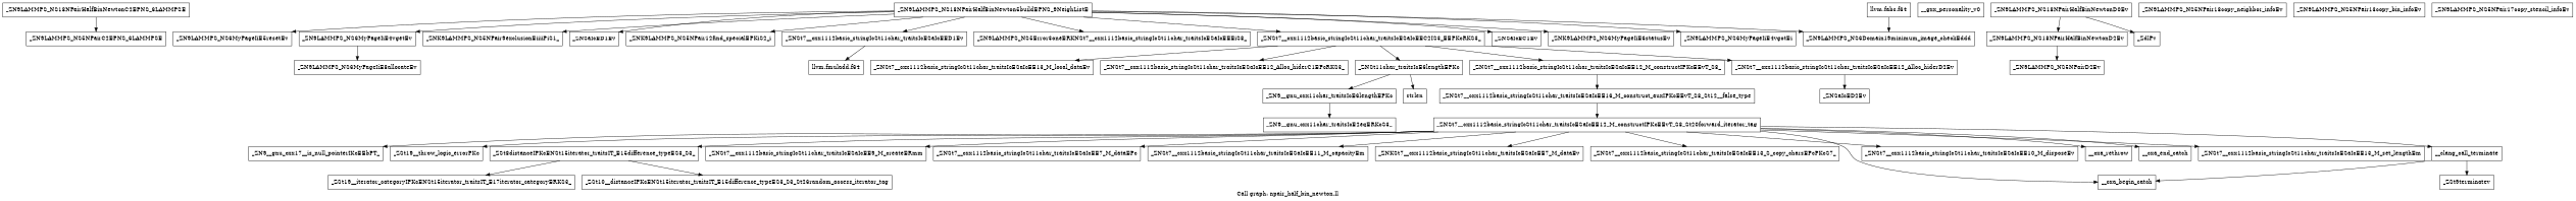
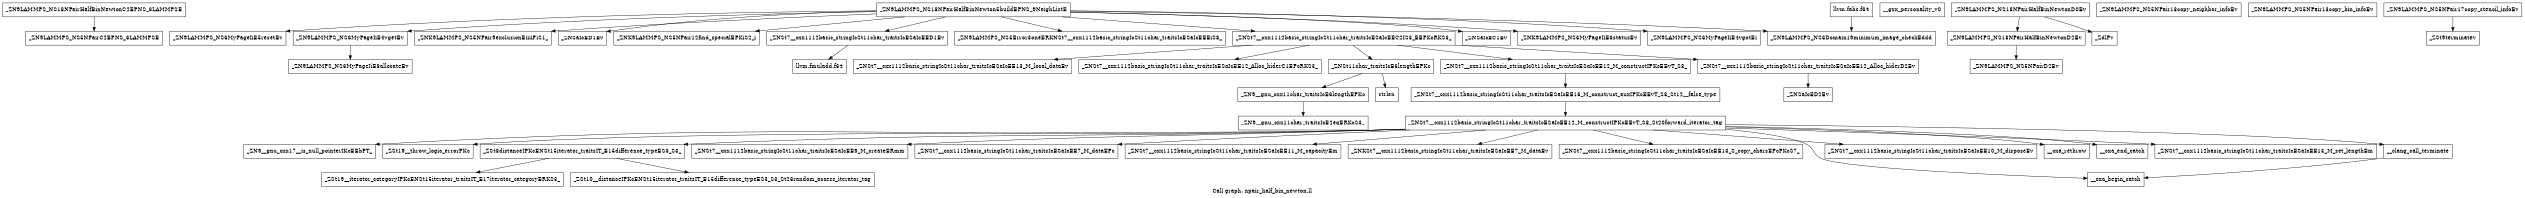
  digraph {
    label="Call graph: npair_half_bin_newton.ll"
    node [shape=record]
    n1 [label="{_ZN9LAMMPS_NS18NPairHalfBinNewtonC2EPNS_6LAMMPSE}"]
    n2 [label="{_ZN9LAMMPS_NS5NPairC2EPNS_6LAMMPSE}"]
    n3 [label="{_ZN9LAMMPS_NS18NPairHalfBinNewton5buildEPNS_9NeighListE}"]
    n4 [label="{_ZN9LAMMPS_NS6MyPageIiE5resetEv}"]
    n5 [label="{_ZN9LAMMPS_NS6MyPageIiE4vgetEv}"]
    n6 [label="{_ZNK9LAMMPS_NS5NPair9exclusionEiiiiPiS1_}"]
    n7 [label="{_ZNSaIcED1Ev}"]
    n8 [label="{_ZNK9LAMMPS_NS5NPair12find_specialEPKiS2_i}"]
    n9 [label="{_ZNSt7__cxx1112basic_stringIcSt11char_traitsIcESaIcEED1Ev}"]
    n10 [label="{_ZN9LAMMPS_NS6Domain19minimum_image_checkEddd}"]
    n11 [label="{_ZN9LAMMPS_NS5Error3oneERKNSt7__cxx1112basic_stringIcSt11char_traitsIcESaIcEEEiS8_}"]
    n12 [label="{_ZNSt7__cxx1112basic_stringIcSt11char_traitsIcESaIcEEC2IS3_EEPKcRKS3_}"]
    n13 [label="{_ZNSaIcEC1Ev}"]
    n14 [label="{_ZNK9LAMMPS_NS6MyPageIiE6statusEv}"]
    n15 [label="{_ZN9LAMMPS_NS6MyPageIiE4vgotEi}"]
    n16 [label="{_ZN9LAMMPS_NS6MyPageIiE8allocateEv}"]
    n17 [label="{llvm.fmuladd.f64}"]
    n18 [label="{_ZNSt7__cxx1112basic_stringIcSt11char_traitsIcESaIcEE13_M_local_dataEv}"]
    n19 [label="{_ZNSt7__cxx1112basic_stringIcSt11char_traitsIcESaIcEE12_Alloc_hiderC1EPcRKS3_}"]
    n20 [label="{_ZNSt11char_traitsIcE6lengthEPKc}"]
    n21 [label="{_ZNSt7__cxx1112basic_stringIcSt11char_traitsIcESaIcEE12_M_constructIPKcEEvT_S8_}"]
    n22 [label="{_ZNSt7__cxx1112basic_stringIcSt11char_traitsIcESaIcEE12_Alloc_hiderD2Ev}"]
    n23 [label="{llvm.fabs.f64}"]
    n24 [label="{_ZN9__gnu_cxx11char_traitsIcE6lengthEPKc}"]
    n25 [label="{strlen}"]
    n26 [label="{_ZNSt7__cxx1112basic_stringIcSt11char_traitsIcESaIcEE16_M_construct_auxIPKcEEvT_S8_St12__false_type}"]
    n27 [label="{_ZNSaIcED2Ev}"]
    n28 [label="{_ZN9__gnu_cxx11char_traitsIcE2eqERKcS3_}"]
    n29 [label="{_ZNSt7__cxx1112basic_stringIcSt11char_traitsIcESaIcEE12_M_constructIPKcEEvT_S8_St20forward_iterator_tag}"]
    n30 [label="{__gxx_personality_v0}"]
    n31 [label="{_ZN9LAMMPS_NS18NPairHalfBinNewtonD2Ev}"]
    n32 [label="{_ZN9LAMMPS_NS5NPairD2Ev}"]
    n33 [label="{_ZN9LAMMPS_NS18NPairHalfBinNewtonD0Ev}"]
    n34 [label="{_ZdlPv}"]
    n35 [label="{_ZN9LAMMPS_NS5NPair18copy_neighbor_infoEv}"]
    n36 [label="{_ZN9LAMMPS_NS5NPair13copy_bin_infoEv}"]
    n37 [label="{_ZN9LAMMPS_NS5NPair17copy_stencil_infoEv}"]
    n38 [label="{_ZN9__gnu_cxx17__is_null_pointerIKcEEbPT_}"]
    n39 [label="{_ZSt19__throw_logic_errorPKc}"]
    n40 [label="{_ZSt8distanceIPKcENSt15iterator_traitsIT_E15difference_typeES3_S3_}"]
    n41 [label="{_ZNSt7__cxx1112basic_stringIcSt11char_traitsIcESaIcEE9_M_createERmm}"]
    n42 [label="{_ZNSt7__cxx1112basic_stringIcSt11char_traitsIcESaIcEE7_M_dataEPc}"]
    n43 [label="{_ZNSt7__cxx1112basic_stringIcSt11char_traitsIcESaIcEE11_M_capacityEm}"]
    n44 [label="{_ZNKSt7__cxx1112basic_stringIcSt11char_traitsIcESaIcEE7_M_dataEv}"]
    n45 [label="{_ZNSt7__cxx1112basic_stringIcSt11char_traitsIcESaIcEE13_S_copy_charsEPcPKcS7_}"]
    n46 [label="{__cxa_begin_catch}"]
    n47 [label="{_ZNSt7__cxx1112basic_stringIcSt11char_traitsIcESaIcEE10_M_disposeEv}"]
    n48 [label="{__cxa_rethrow}"]
    n49 [label="{__cxa_end_catch}"]
    n50 [label="{_ZNSt7__cxx1112basic_stringIcSt11char_traitsIcESaIcEE13_M_set_lengthEm}"]
    n51 [label="{__clang_call_terminate}"]
    n52 [label="{_ZSt19__iterator_categoryIPKcENSt15iterator_traitsIT_E17iterator_categoryERKS3_}"]
    n53 [label="{_ZSt10__distanceIPKcENSt15iterator_traitsIT_E15difference_typeES3_S3_St26random_access_iterator_tag}"]
    n54 [label="{_ZSt9terminatev}"]
    n1 -> n2
    n3 -> n4
    n3 -> n5
    n3 -> n6
    n3 -> n7
    n3 -> n8
    n3 -> n9
    n3 -> n10
    n3 -> n11
    n3 -> n12
    n3 -> n13
    n3 -> n14
    n3 -> n15
    n5 -> n16
    n9 -> n17
    n12 -> n18
    n12 -> n19
    n12 -> n20
    n12 -> n21
    n12 -> n22
    n20 -> n24
    n20 -> n25
    n21 -> n26
    n22 -> n27
    n23 -> n10
    n24 -> n28
    n26 -> n29
    n29 -> n38
    n29 -> n39
    n29 -> n40
    n29 -> n41
    n29 -> n42
    n29 -> n43
    n29 -> n44
    n29 -> n45
    n29 -> n46
    n29 -> n47
    n29 -> n48
    n29 -> n49
    n29 -> n50
    n29 -> n51
    n31 -> n32
    n33 -> n31
    n33 -> n34
    n40 -> n52
    n40 -> n53
    n51 -> n46
-   n51 -> n54
+   n37 -> n54
  }
